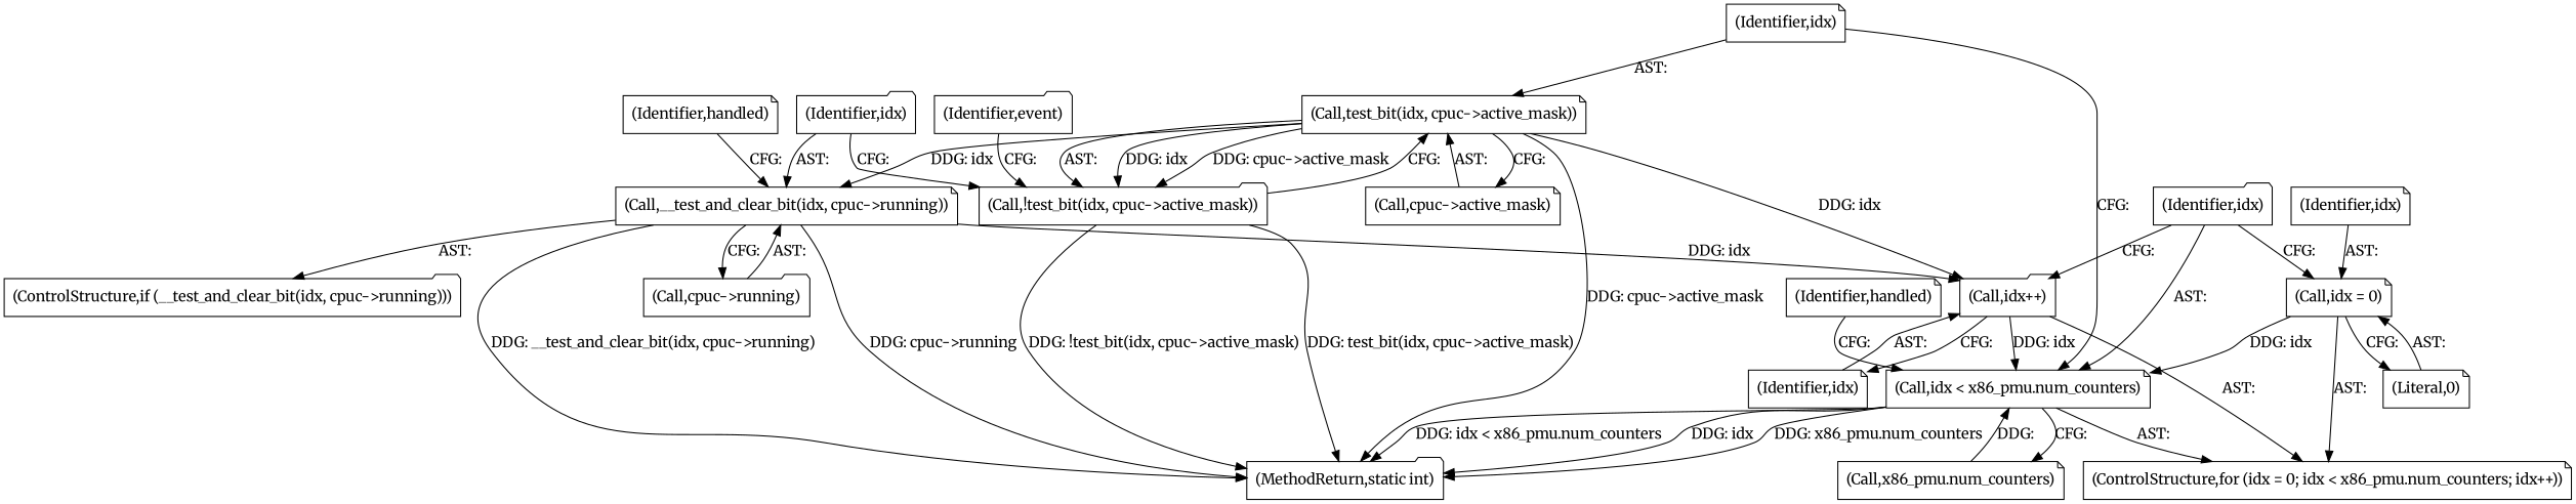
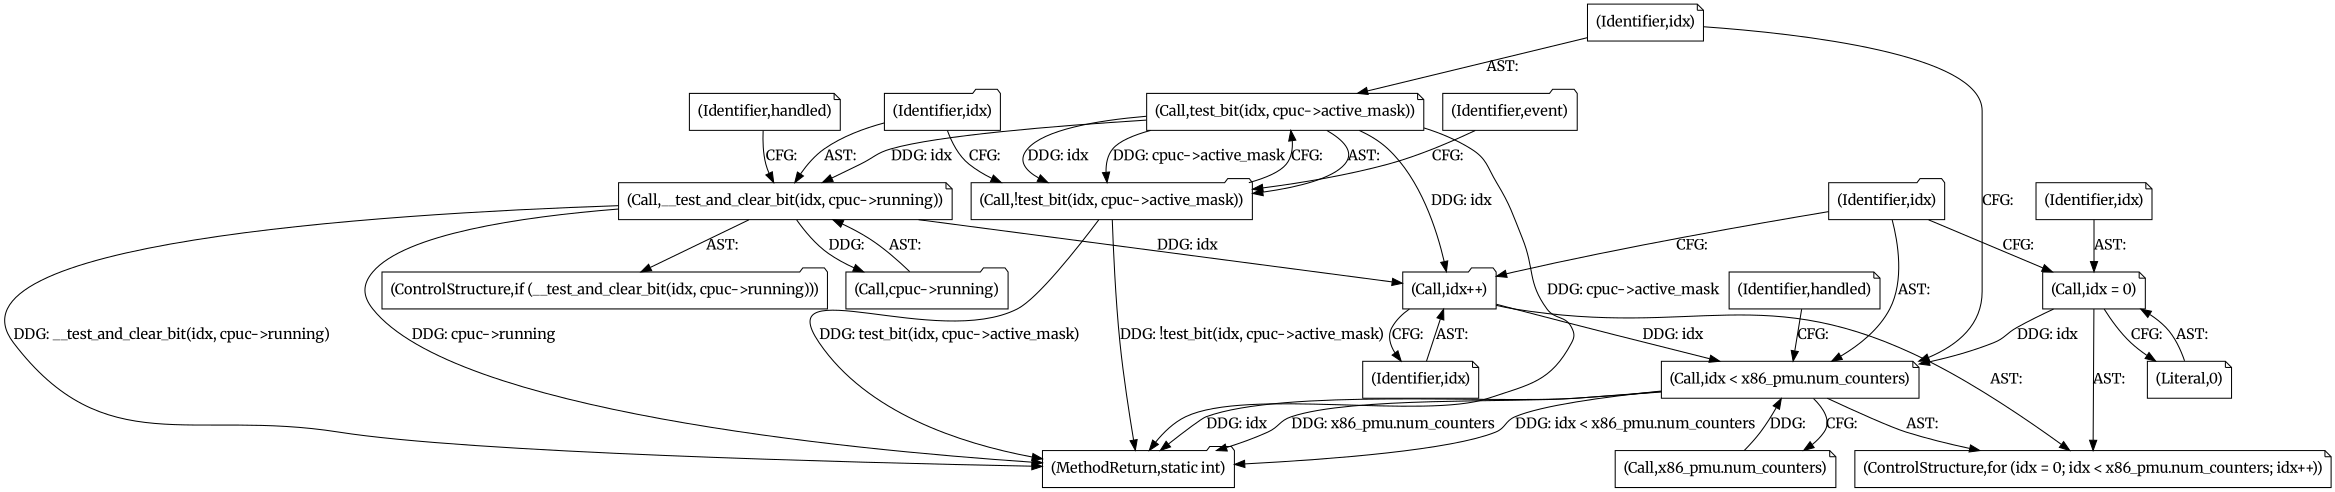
  digraph {
    fontname=Merriweather
    node [fontname=Merriweather shape=note]
    edge [fontname=Merriweather]
    n1 [label="(Call,__test_and_clear_bit(idx, cpuc->running))"]
    n2 [label="(Call,idx++)" shape=folder]
    n3 [label="(Call,cpuc->running)" shape=folder]
    n4 [label="(MethodReturn,static int)" shape=folder]
    n5 [label="(ControlStructure,if (__test_and_clear_bit(idx, cpuc->running)))" shape=folder]
    n6 [label="(Call,idx < x86_pmu.num_counters)"]
    n7 [label="(ControlStructure,for (idx = 0; idx < x86_pmu.num_counters; idx++))"]
    n8 [label="(Identifier,idx)"]
    n9 [label="(Call,test_bit(idx, cpuc->active_mask))"]
    n10 [label="(Call,!test_bit(idx, cpuc->active_mask))" shape=folder]
-   n11 [label="(Call,cpuc->active_mask)"]
    n12 [label="(Call,x86_pmu.num_counters)"]
    n13 [label="(Call,idx = 0)"]
    n14 [label="(Literal,0)"]
    n15 [label="(Identifier,idx)" shape=folder]
    n16 [label="(Identifier,handled)"]
    n17 [label="(Identifier,event)" shape=folder]
    n18 [label="(Identifier,handled)"]
    n19 [label="(Identifier,idx)"]
    n20 [label="(Identifier,idx)"]
    n21 [label="(Identifier,idx)" shape=folder]
    n1 -> n2 [label="DDG: idx"]
-   n1 -> n3 [label="CFG: "]
+   n1 -> n3 [label="DDG: "]
    n1 -> n4 [label="DDG: __test_and_clear_bit(idx, cpuc->running)"]
    n1 -> n4 [label="DDG: cpuc->running"]
    n1 -> n5 [label="AST: "]
    n2 -> n6 [label="DDG: idx"]
    n2 -> n7 [label="AST: "]
    n2 -> n8 [label="CFG: "]
    n3 -> n1 [label="AST: "]
    n6 -> n4 [label="DDG: idx"]
    n6 -> n4 [label="DDG: x86_pmu.num_counters"]
    n6 -> n4 [label="DDG: idx < x86_pmu.num_counters"]
    n6 -> n7 [label="AST: "]
    n6 -> n12 [label="CFG: "]
    n8 -> n2 [label="AST: "]
    n9 -> n1 [label="DDG: idx"]
    n9 -> n2 [label="DDG: idx"]
    n9 -> n4 [label="DDG: cpuc->active_mask"]
    n9 -> n10 [label="AST: "]
    n9 -> n10 [label="DDG: idx"]
    n9 -> n10 [label="DDG: cpuc->active_mask"]
-   n9 -> n11 [label="CFG: "]
    n10 -> n4 [label="DDG: test_bit(idx, cpuc->active_mask)"]
    n10 -> n4 [label="DDG: !test_bit(idx, cpuc->active_mask)"]
    n10 -> n9 [label="CFG: "]
-   n11 -> n9 [label="AST: "]
    n12 -> n6 [label="DDG: "]
    n13 -> n6 [label="DDG: idx"]
    n13 -> n7 [label="AST: "]
    n13 -> n14 [label="CFG: "]
    n14 -> n13 [label="AST: "]
    n15 -> n1 [label="AST: "]
    n15 -> n10 [label="CFG: "]
    n16 -> n6 [label="CFG: "]
    n17 -> n10 [label="CFG: "]
    n18 -> n1 [label="CFG: "]
    n19 -> n13 [label="AST: "]
    n20 -> n6 [label="CFG: "]
    n20 -> n9 [label="AST: "]
    n21 -> n2 [label="CFG: "]
    n21 -> n6 [label="AST: "]
    n21 -> n13 [label="CFG: "]
  }
